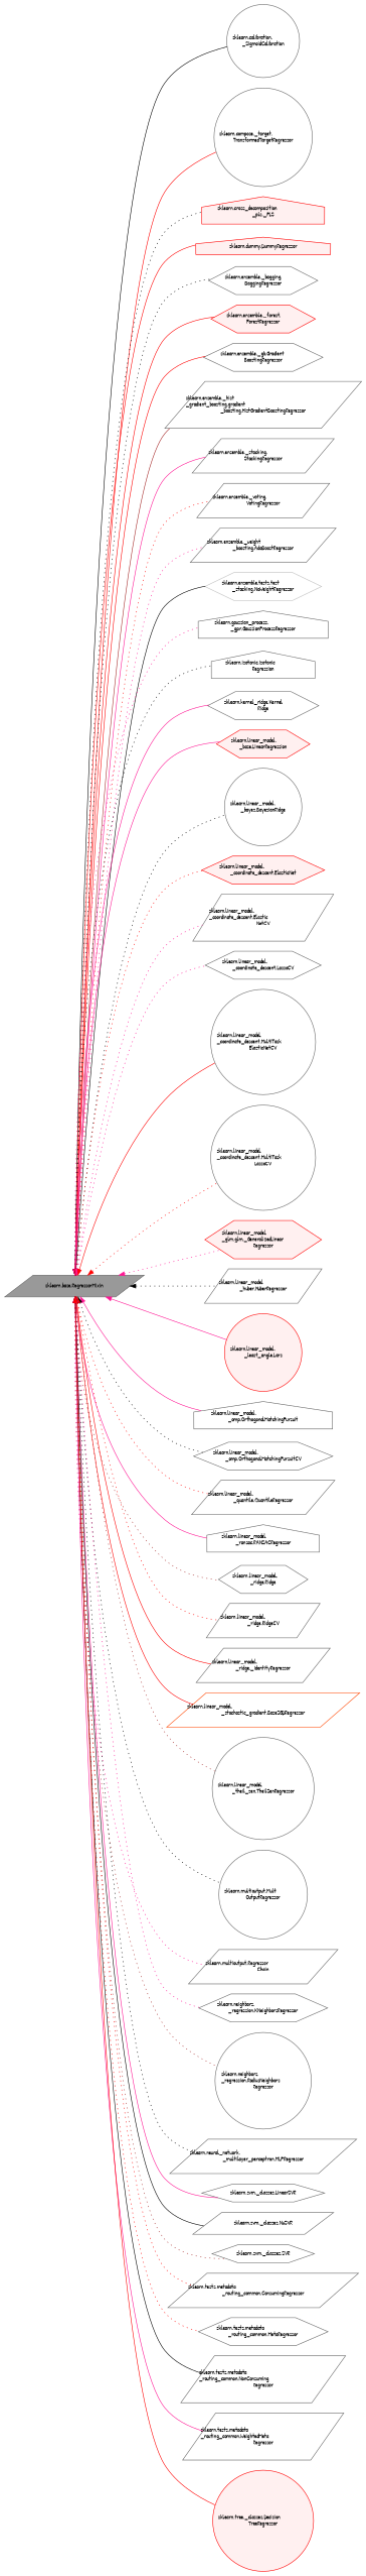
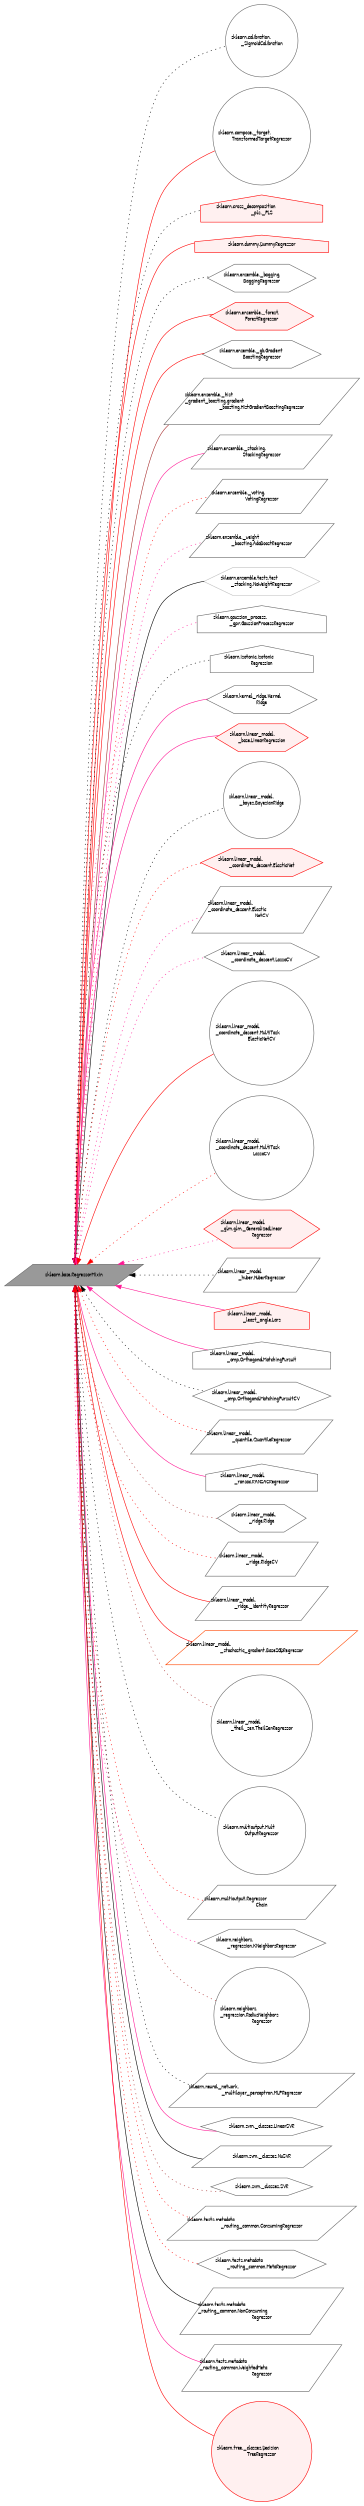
  digraph {
    fontname="Patrick Hand"
    rankdir=LR
    node [color=gray40 fillcolor=white fontname="Patrick Hand" fontsize=10 shape=parallelogram style=filled]
    edge [color=red dir=back fontname="Patrick Hand" fontsize=10 labelfontname=Helvetica labelfontsize=10 style=dotted]
    n1 [fillcolor=grey60 fontcolor=black height=0.2 label="sklearn.base.RegressorMixin" width=0.4]
    n2 [height=0.2 label="sklearn.calibration.\l_SigmoidCalibration" shape=circle width=0.4]
    n3 [height=0.2 label="sklearn.compose._target.\lTransformedTargetRegressor" shape=circle width=0.4]
    n4 [color=red fillcolor="#FFF0F0" height=0.2 label="sklearn.cross_decomposition.\l_pls._PLS" shape=house width=0.4]
    n5 [color=red fillcolor="#FFF0F0" height=0.2 label="sklearn.dummy.DummyRegressor" shape=house width=0.4]
    n6 [height=0.2 label="sklearn.ensemble._bagging.\lBaggingRegressor" shape=hexagon width=0.4]
    n7 [color=red fillcolor="#FFF0F0" height=0.2 label="sklearn.ensemble._forest.\lForestRegressor" shape=hexagon width=0.4]
    n8 [height=0.2 label="sklearn.ensemble._gb.Gradient\lBoostingRegressor" shape=hexagon width=0.4]
    n9 [height=0.2 label="sklearn.ensemble._hist\l_gradient_boosting.gradient\l_boosting.HistGradientBoostingRegressor" width=0.4]
    n10 [height=0.2 label="sklearn.ensemble._stacking.\lStackingRegressor" width=0.4]
    n11 [height=0.2 label="sklearn.ensemble._voting.\lVotingRegressor" width=0.4]
    n12 [height=0.2 label="sklearn.ensemble._weight\l_boosting.AdaBoostRegressor" width=0.4]
    n13 [color=grey75 height=0.2 label="sklearn.ensemble.tests.test\l_stacking.NoWeightRegressor" shape=hexagon width=0.4]
    n14 [height=0.2 label="sklearn.gaussian_process.\l_gpr.GaussianProcessRegressor" shape=house width=0.4]
    n15 [height=0.2 label="sklearn.isotonic.Isotonic\lRegression" shape=house width=0.4]
    n16 [height=0.2 label="sklearn.kernel_ridge.Kernel\lRidge" shape=hexagon width=0.4]
    n17 [color=red fillcolor="#FFF0F0" height=0.2 label="sklearn.linear_model.\l_base.LinearRegression" shape=hexagon width=0.4]
    n18 [height=0.2 label="sklearn.linear_model.\l_bayes.BayesianRidge" shape=circle width=0.4]
    n19 [color=red fillcolor="#FFF0F0" height=0.2 label="sklearn.linear_model.\l_coordinate_descent.ElasticNet" shape=hexagon width=0.4]
    n20 [height=0.2 label="sklearn.linear_model.\l_coordinate_descent.Elastic\lNetCV" width=0.4]
    n21 [height=0.2 label="sklearn.linear_model.\l_coordinate_descent.LassoCV" shape=hexagon width=0.4]
    n22 [height=0.2 label="sklearn.linear_model.\l_coordinate_descent.MultiTask\lElasticNetCV" shape=circle width=0.4]
    n23 [height=0.2 label="sklearn.linear_model.\l_coordinate_descent.MultiTask\lLassoCV" shape=circle width=0.4]
    n24 [color=red fillcolor="#FFF0F0" height=0.2 label="sklearn.linear_model.\l_glm.glm._GeneralizedLinear\lRegressor" shape=hexagon width=0.4]
    n25 [height=0.2 label="sklearn.linear_model.\l_huber.HuberRegressor" width=0.4]
-   n26 [color=red fillcolor="#FFF0F0" height=0.2 label="sklearn.linear_model.\l_least_angle.Lars" shape=circle width=0.4]
+   n26 [color=red fillcolor="#FFF0F0" height=0.2 label="sklearn.linear_model.\l_least_angle.Lars" shape=house width=0.4]
    n27 [height=0.2 label="sklearn.linear_model.\l_omp.OrthogonalMatchingPursuit" shape=house width=0.4]
    n28 [height=0.2 label="sklearn.linear_model.\l_omp.OrthogonalMatchingPursuitCV" shape=hexagon width=0.4]
    n29 [height=0.2 label="sklearn.linear_model.\l_quantile.QuantileRegressor" width=0.4]
    n30 [height=0.2 label="sklearn.linear_model.\l_ransac.RANSACRegressor" shape=house width=0.4]
    n31 [height=0.2 label="sklearn.linear_model.\l_ridge.Ridge" shape=hexagon width=0.4]
    n32 [height=0.2 label="sklearn.linear_model.\l_ridge.RidgeCV" width=0.4]
    n33 [height=0.2 label="sklearn.linear_model.\l_ridge._IdentityRegressor" width=0.4]
    n34 [color=orangered height=0.2 label="sklearn.linear_model.\l_stochastic_gradient.BaseSGDRegressor" width=0.4]
    n35 [height=0.2 label="sklearn.linear_model.\l_theil_sen.TheilSenRegressor" shape=circle width=0.4]
    n36 [height=0.2 label="sklearn.multioutput.Multi\lOutputRegressor" shape=circle width=0.4]
    n37 [height=0.2 label="sklearn.multioutput.Regressor\lChain" width=0.4]
    n38 [height=0.2 label="sklearn.neighbors.\l_regression.KNeighborsRegressor" shape=hexagon width=0.4]
    n39 [height=0.2 label="sklearn.neighbors.\l_regression.RadiusNeighbors\lRegressor" shape=circle width=0.4]
    n40 [height=0.2 label="sklearn.neural_network.\l_multilayer_perceptron.MLPRegressor" width=0.4]
    n41 [height=0.2 label="sklearn.svm._classes.LinearSVR" shape=hexagon width=0.4]
    n42 [height=0.2 label="sklearn.svm._classes.NuSVR" width=0.4]
    n43 [height=0.2 label="sklearn.svm._classes.SVR" shape=hexagon width=0.4]
    n44 [height=0.2 label="sklearn.tests.metadata\l_routing_common.ConsumingRegressor" width=0.4]
    n45 [height=0.2 label="sklearn.tests.metadata\l_routing_common.MetaRegressor" shape=hexagon width=0.4]
    n46 [height=0.2 label="sklearn.tests.metadata\l_routing_common.NonConsuming\lRegressor" width=0.4]
    n47 [height=0.2 label="sklearn.tests.metadata\l_routing_common.WeightedMeta\lRegressor" width=0.4]
    n48 [color=red fillcolor="#FFF0F0" height=0.2 label="sklearn.tree._classes.Decision\lTreeRegressor" shape=circle width=0.4]
-   n1 -> n2 [color=black style=solid]
+   n1 -> n2 [color=black]
    n1 -> n3 [style=solid]
    n1 -> n4 [color=black]
    n1 -> n5 [style=solid]
    n1 -> n6 [color=black]
    n1 -> n7 [style=solid]
    n1 -> n8 [style=solid]
    n1 -> n9 [color=brown style=solid]
    n1 -> n10 [color=deeppink style=solid]
    n1 -> n11
    n1 -> n12 [color=deeppink]
    n1 -> n13 [color=black style=solid]
    n1 -> n14 [color=deeppink]
    n1 -> n15 [color=black]
    n1 -> n16 [color=deeppink style=solid]
    n1 -> n17 [color=deeppink style=solid]
    n1 -> n18 [color=black]
    n1 -> n19
    n1 -> n20 [color=deeppink]
    n1 -> n21 [color=deeppink]
    n1 -> n22 [style=solid]
    n1 -> n23
    n1 -> n24 [color=deeppink]
    n1 -> n25 [color=black]
    n1 -> n26 [color=deeppink style=solid]
    n1 -> n27 [color=deeppink style=solid]
    n1 -> n28 [color=black]
    n1 -> n29
    n1 -> n30 [color=deeppink style=solid]
    n1 -> n31 [color=brown]
    n1 -> n32
    n1 -> n33 [style=solid]
    n1 -> n34 [style=solid]
    n1 -> n35 [color=brown]
    n1 -> n36 [color=black]
-   n1 -> n37 [color=deeppink]
+   n1 -> n37
    n1 -> n38 [color=deeppink]
    n1 -> n39 [color=brown]
    n1 -> n40 [color=black]
    n1 -> n41 [color=deeppink style=solid]
    n1 -> n42 [color=black style=solid]
    n1 -> n43 [color=brown]
    n1 -> n44
    n1 -> n45
    n1 -> n46 [color=black style=solid]
    n1 -> n47 [color=deeppink style=solid]
    n1 -> n48 [style=solid]
  }
